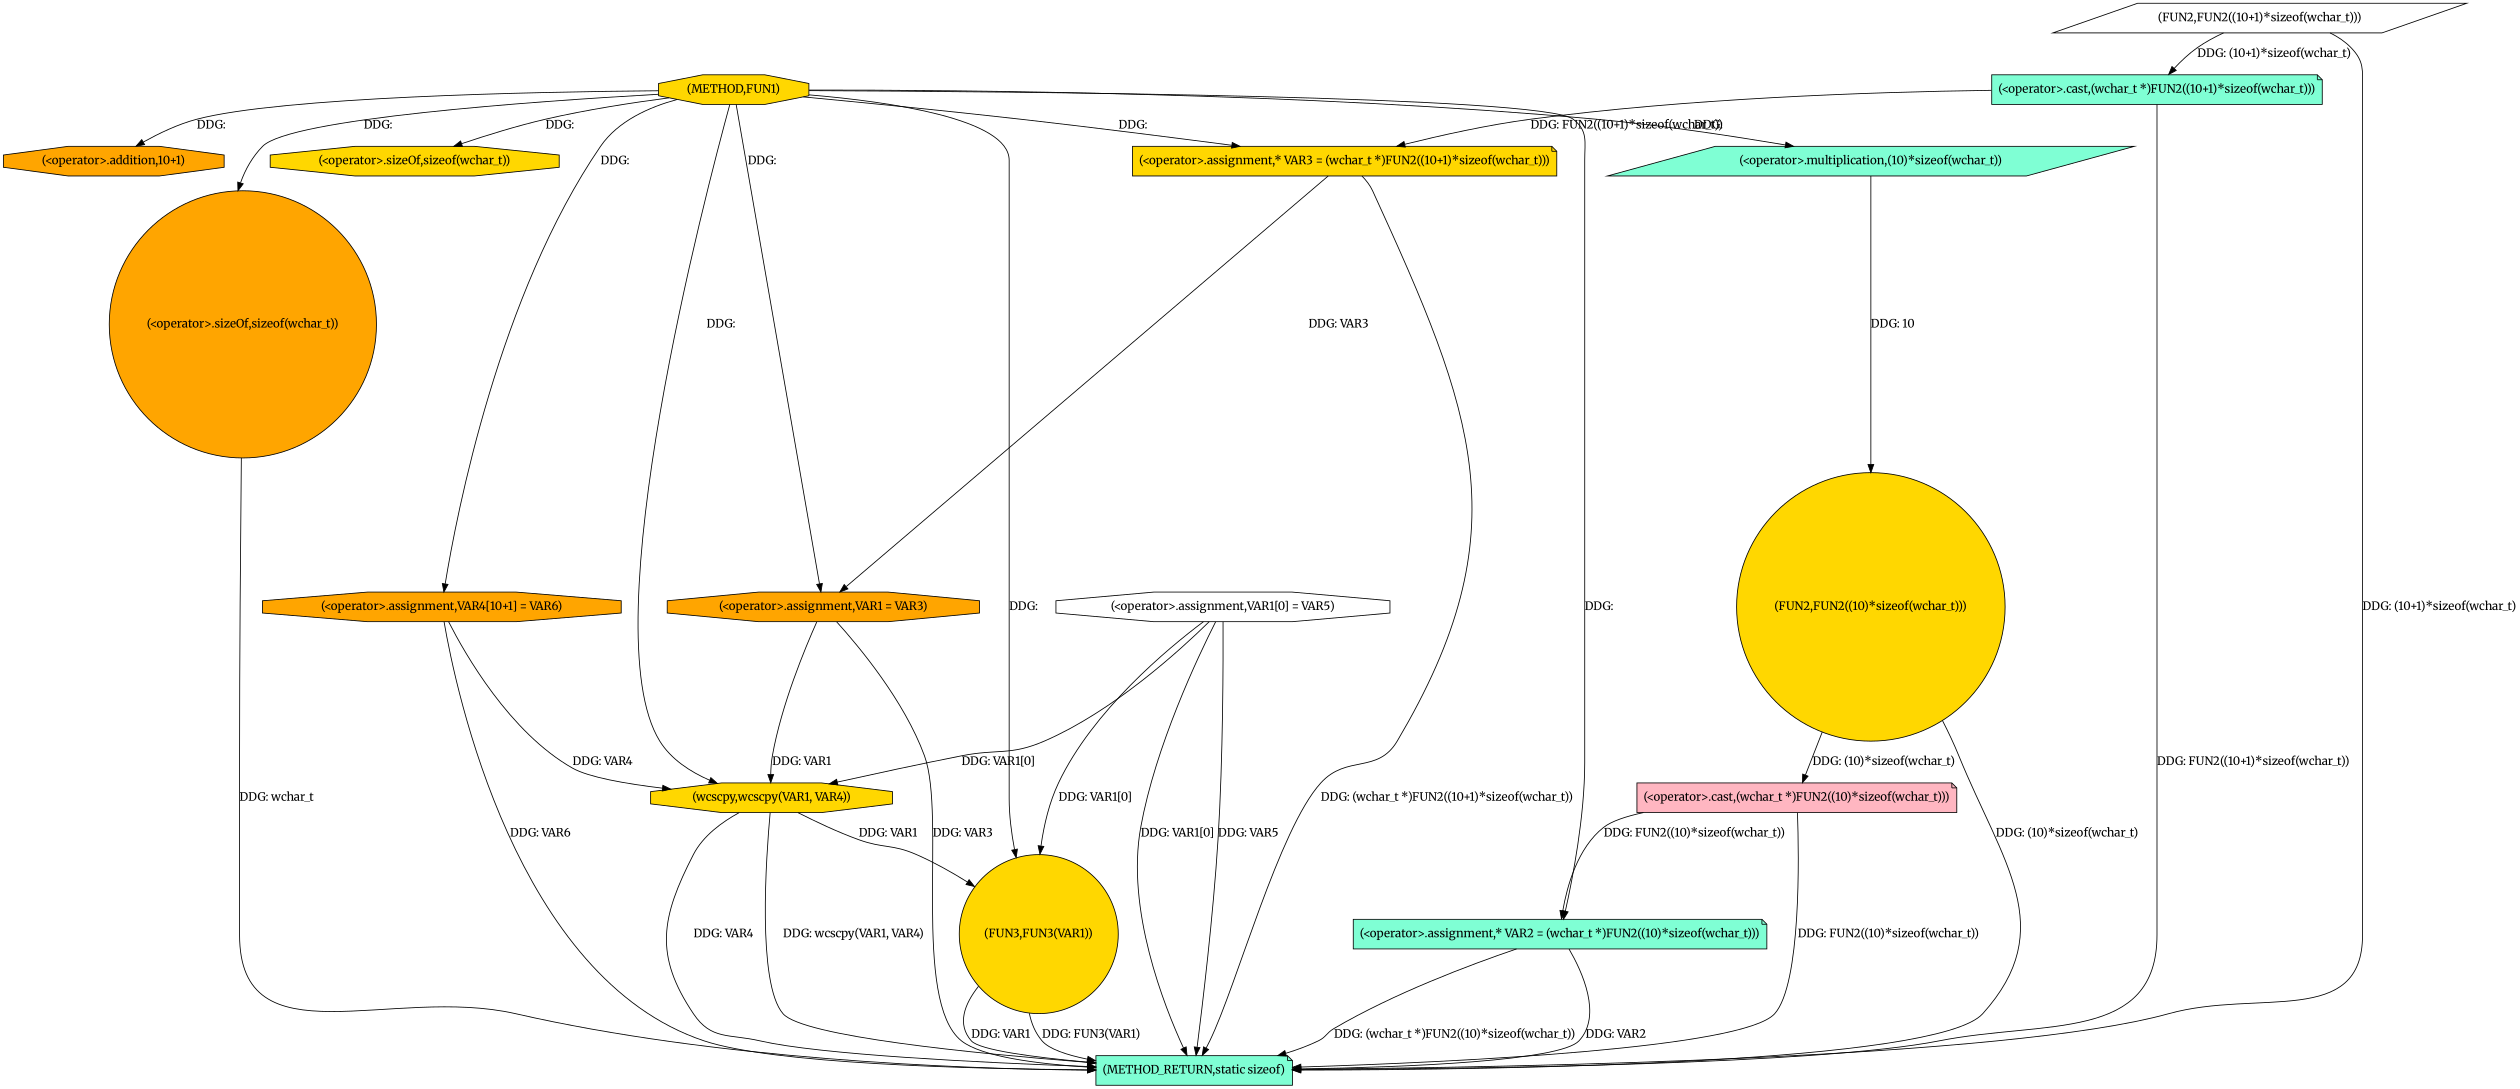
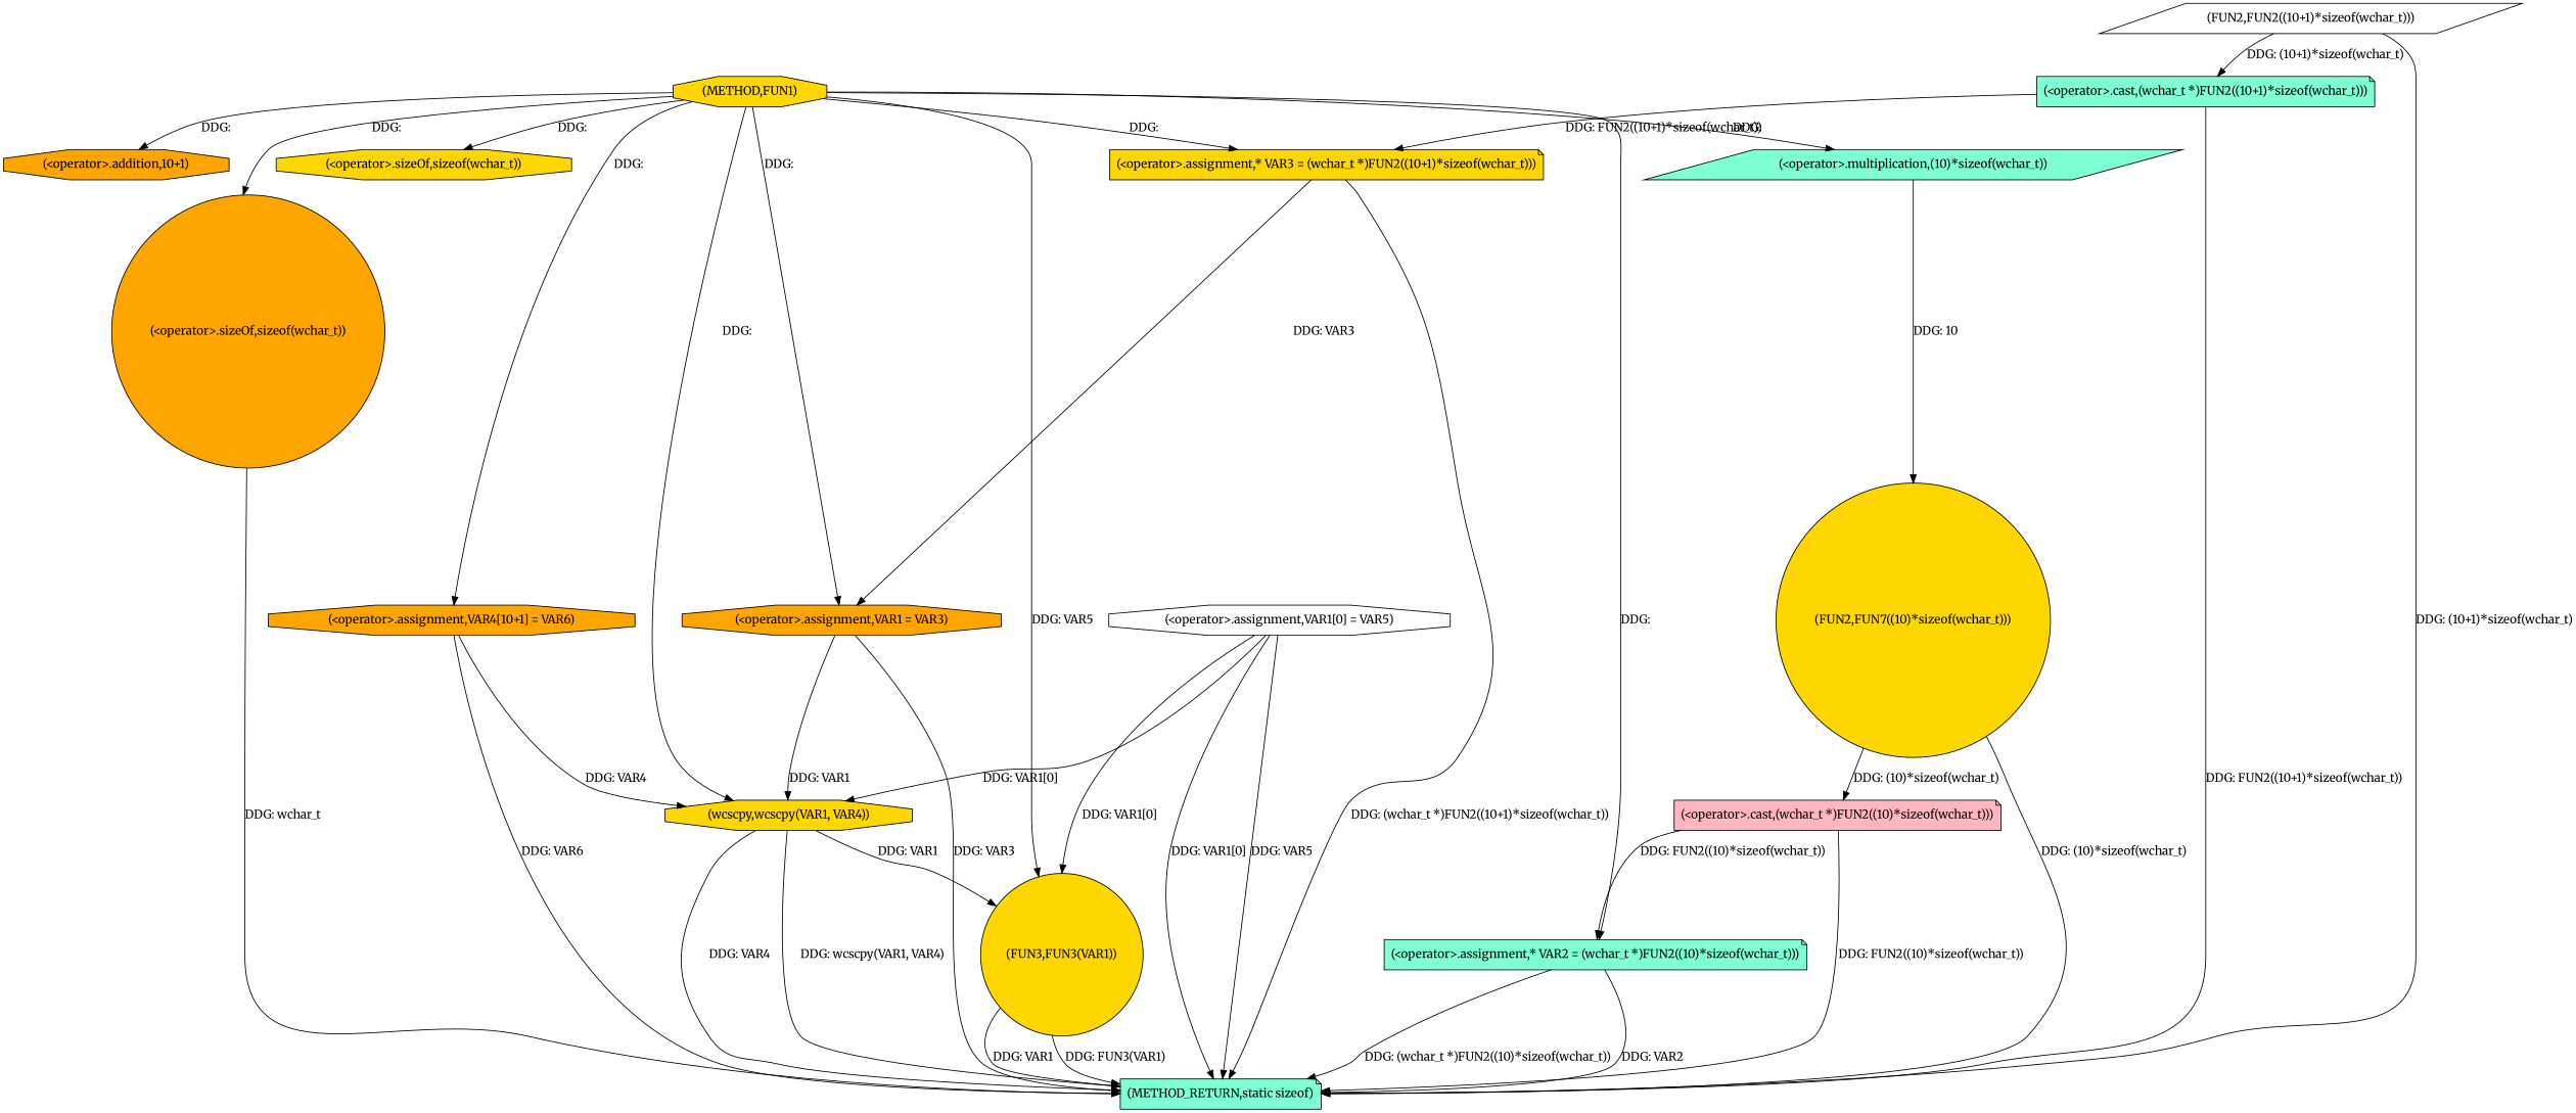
  digraph {
    fontname=Merriweather
    node [fillcolor=gold fontname=Merriweather shape=octagon style=filled]
    edge [fontname=Merriweather]
    n1 [label="(METHOD,FUN1)"]
    n2 [fillcolor=aquamarine label="(<operator>.assignment,* VAR2 = (wchar_t *)FUN2((10)*sizeof(wchar_t)))" shape=note]
    n3 [fillcolor=aquamarine label="(<operator>.multiplication,(10)*sizeof(wchar_t))" shape=parallelogram]
    n4 [label="(<operator>.sizeOf,sizeof(wchar_t))"]
    n5 [label="(<operator>.assignment,* VAR3 = (wchar_t *)FUN2((10+1)*sizeof(wchar_t)))" shape=note]
    n6 [fillcolor=orange label="(<operator>.addition,10+1)"]
    n7 [fillcolor=orange label="(<operator>.sizeOf,sizeof(wchar_t))" shape=circle]
    n8 [fillcolor=orange label="(<operator>.assignment,VAR1 = VAR3)"]
    n9 [fillcolor=orange label="(<operator>.assignment,VAR4[10+1] = VAR6)"]
    n10 [label="(wcscpy,wcscpy(VAR1, VAR4))"]
    n11 [label="(FUN3,FUN3(VAR1))" shape=circle]
    n12 [fillcolor=aquamarine label="(METHOD_RETURN,static sizeof)" shape=note]
-   n13 [label="(FUN2,FUN2((10)*sizeof(wchar_t)))" shape=circle]
+   n13 [label="(FUN2,FUN7((10)*sizeof(wchar_t)))" shape=circle]
    n14 [fillcolor=white label="(<operator>.assignment,VAR1[0] = VAR5)"]
    n15 [fillcolor=lightpink label="(<operator>.cast,(wchar_t *)FUN2((10)*sizeof(wchar_t)))" shape=note]
    n16 [fillcolor=aquamarine label="(<operator>.cast,(wchar_t *)FUN2((10+1)*sizeof(wchar_t)))" shape=note]
    n17 [fillcolor=white label="(FUN2,FUN2((10+1)*sizeof(wchar_t)))" shape=parallelogram]
    n1 -> n2 [label="DDG: "]
    n1 -> n3 [label="DDG: "]
    n1 -> n4 [label="DDG: "]
    n1 -> n5 [label="DDG: "]
    n1 -> n6 [label="DDG: "]
    n1 -> n7 [label="DDG: "]
    n1 -> n8 [label="DDG: "]
    n1 -> n9 [label="DDG: "]
    n1 -> n10 [label="DDG: "]
-   n1 -> n11 [label="DDG: "]
+   n1 -> n11 [label="DDG: VAR5"]
    n2 -> n12 [label="DDG: VAR2"]
    n2 -> n12 [label="DDG: (wchar_t *)FUN2((10)*sizeof(wchar_t))"]
    n3 -> n13 [label="DDG: 10"]
    n5 -> n8 [label="DDG: VAR3"]
    n5 -> n12 [label="DDG: (wchar_t *)FUN2((10+1)*sizeof(wchar_t))"]
    n7 -> n12 [label="DDG: wchar_t"]
    n8 -> n10 [label="DDG: VAR1"]
    n8 -> n12 [label="DDG: VAR3"]
    n9 -> n10 [label="DDG: VAR4"]
    n9 -> n12 [label="DDG: VAR6"]
    n10 -> n11 [label="DDG: VAR1"]
    n10 -> n12 [label="DDG: VAR4"]
    n10 -> n12 [label="DDG: wcscpy(VAR1, VAR4)"]
    n11 -> n12 [label="DDG: FUN3(VAR1)"]
    n11 -> n12 [label="DDG: VAR1"]
    n13 -> n12 [label="DDG: (10)*sizeof(wchar_t)"]
    n13 -> n15 [label="DDG: (10)*sizeof(wchar_t)"]
    n14 -> n10 [label="DDG: VAR1[0]"]
    n14 -> n11 [label="DDG: VAR1[0]"]
    n14 -> n12 [label="DDG: VAR5"]
    n14 -> n12 [label="DDG: VAR1[0]"]
    n15 -> n2 [label="DDG: FUN2((10)*sizeof(wchar_t))"]
    n15 -> n12 [label="DDG: FUN2((10)*sizeof(wchar_t))"]
    n16 -> n5 [label="DDG: FUN2((10+1)*sizeof(wchar_t))"]
    n16 -> n12 [label="DDG: FUN2((10+1)*sizeof(wchar_t))"]
    n17 -> n12 [label="DDG: (10+1)*sizeof(wchar_t)"]
    n17 -> n16 [label="DDG: (10+1)*sizeof(wchar_t)"]
  }
